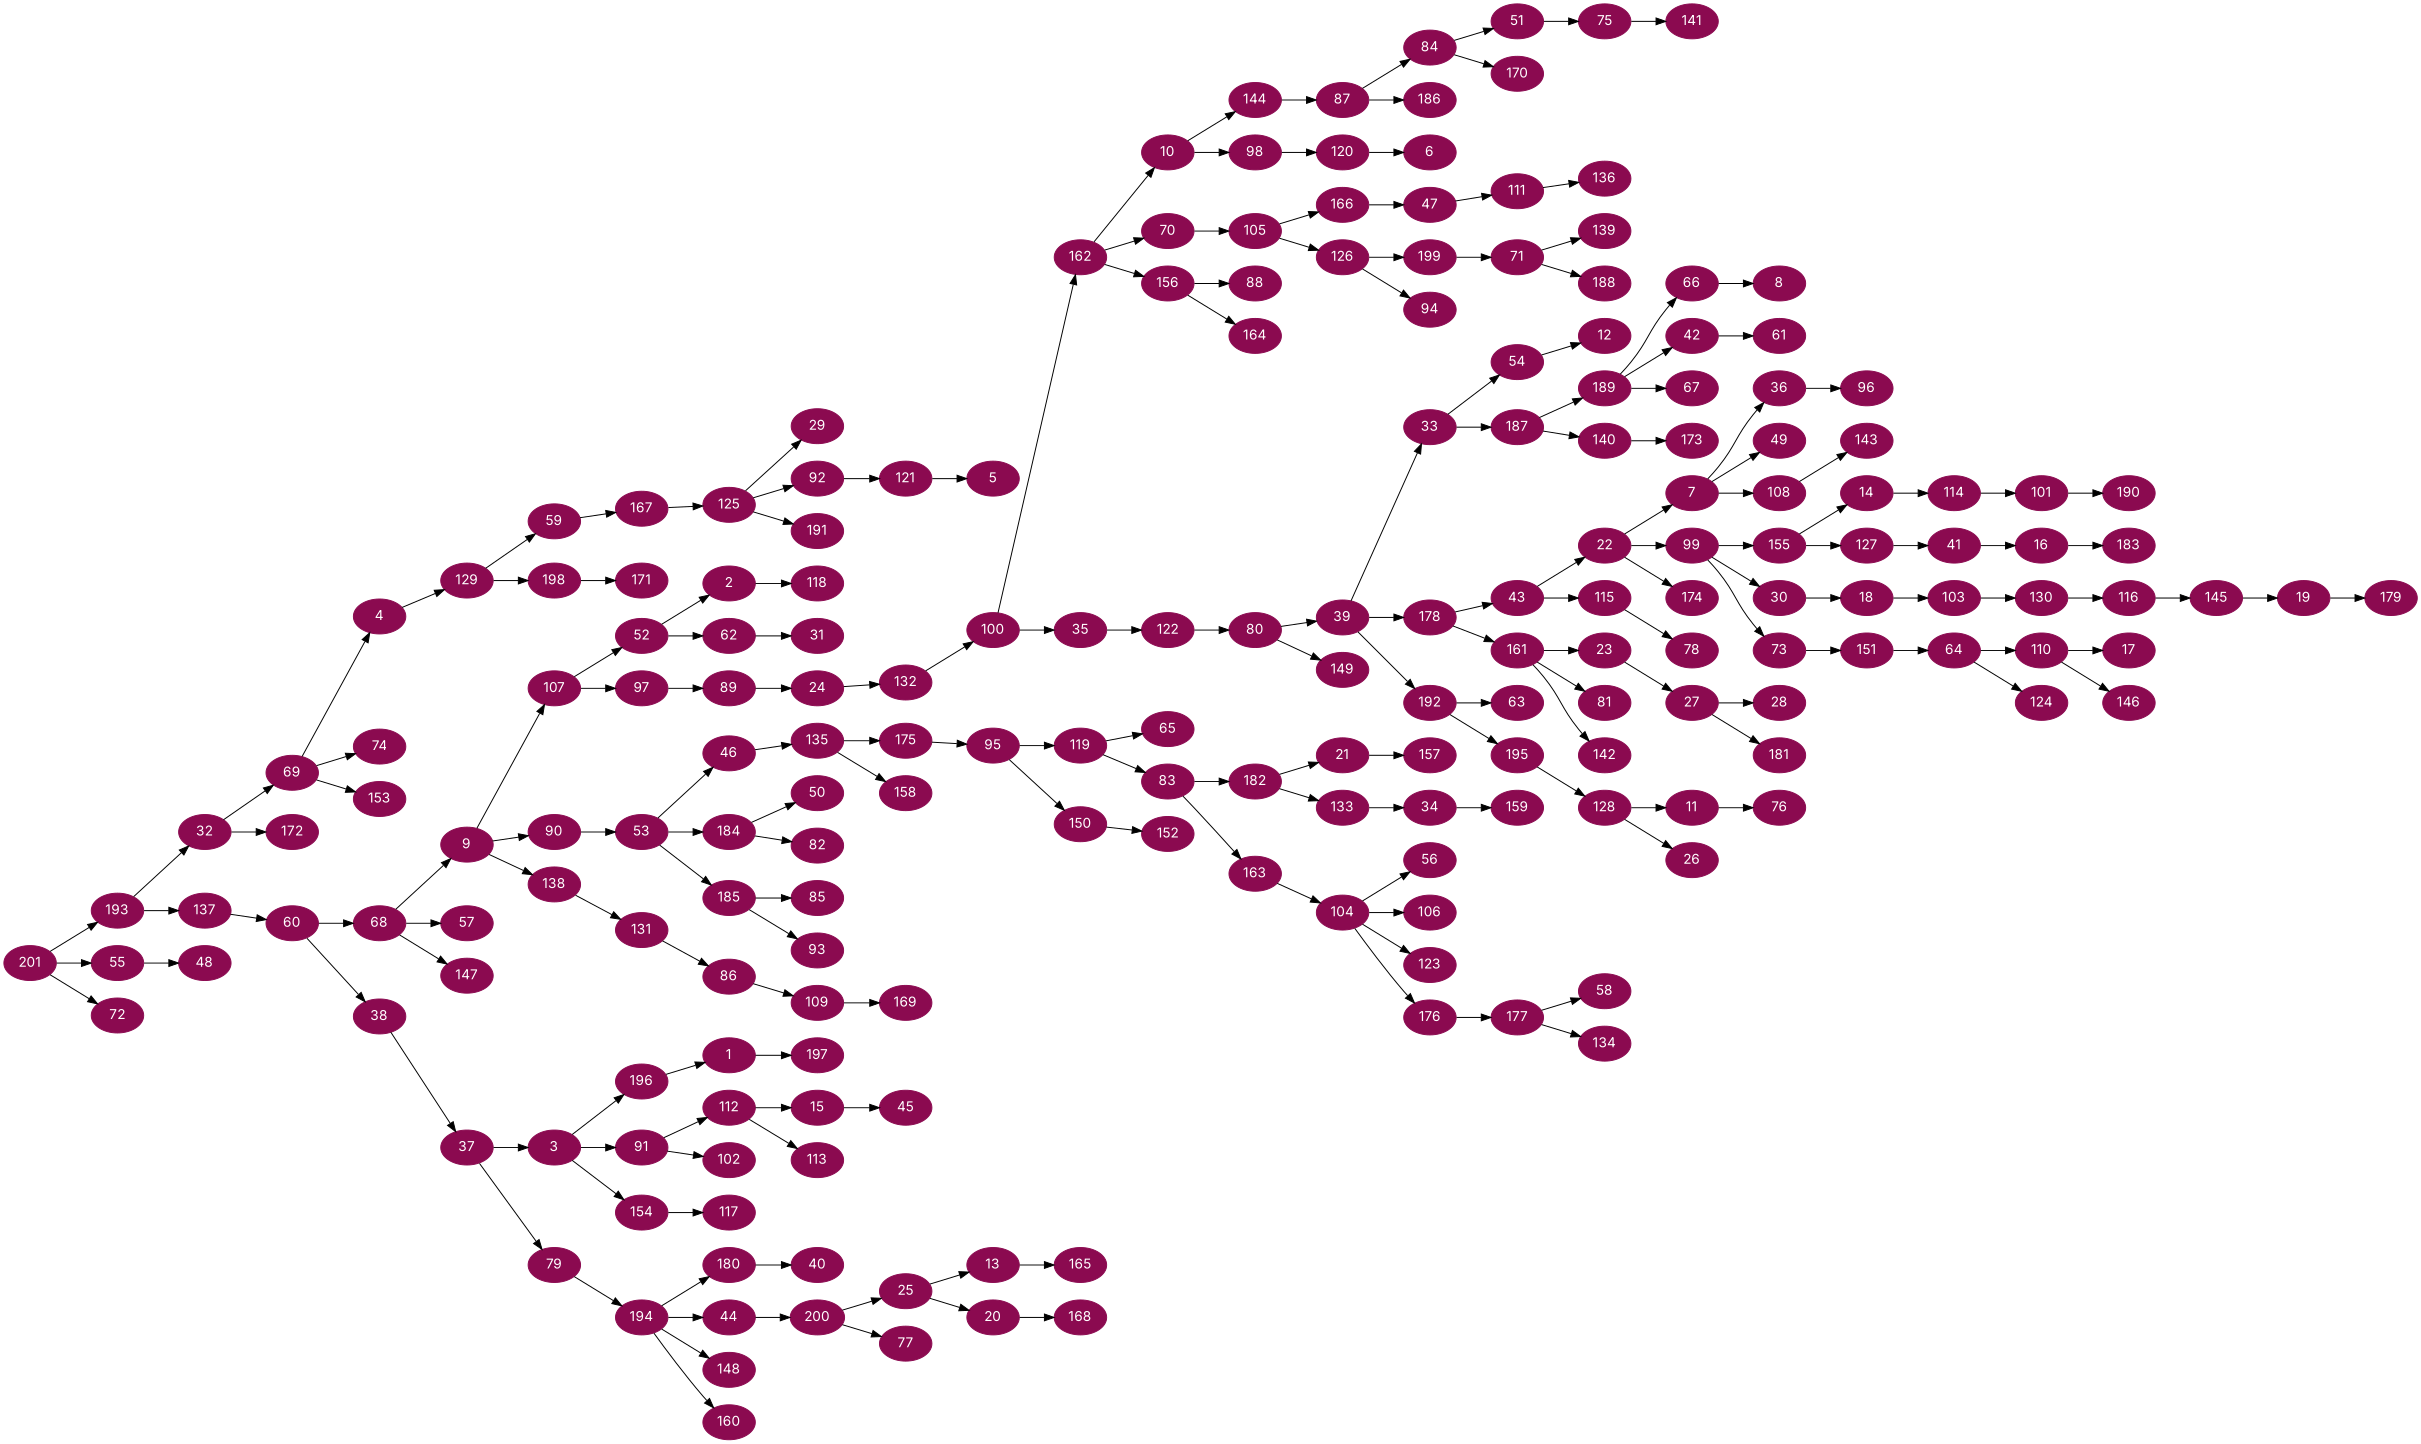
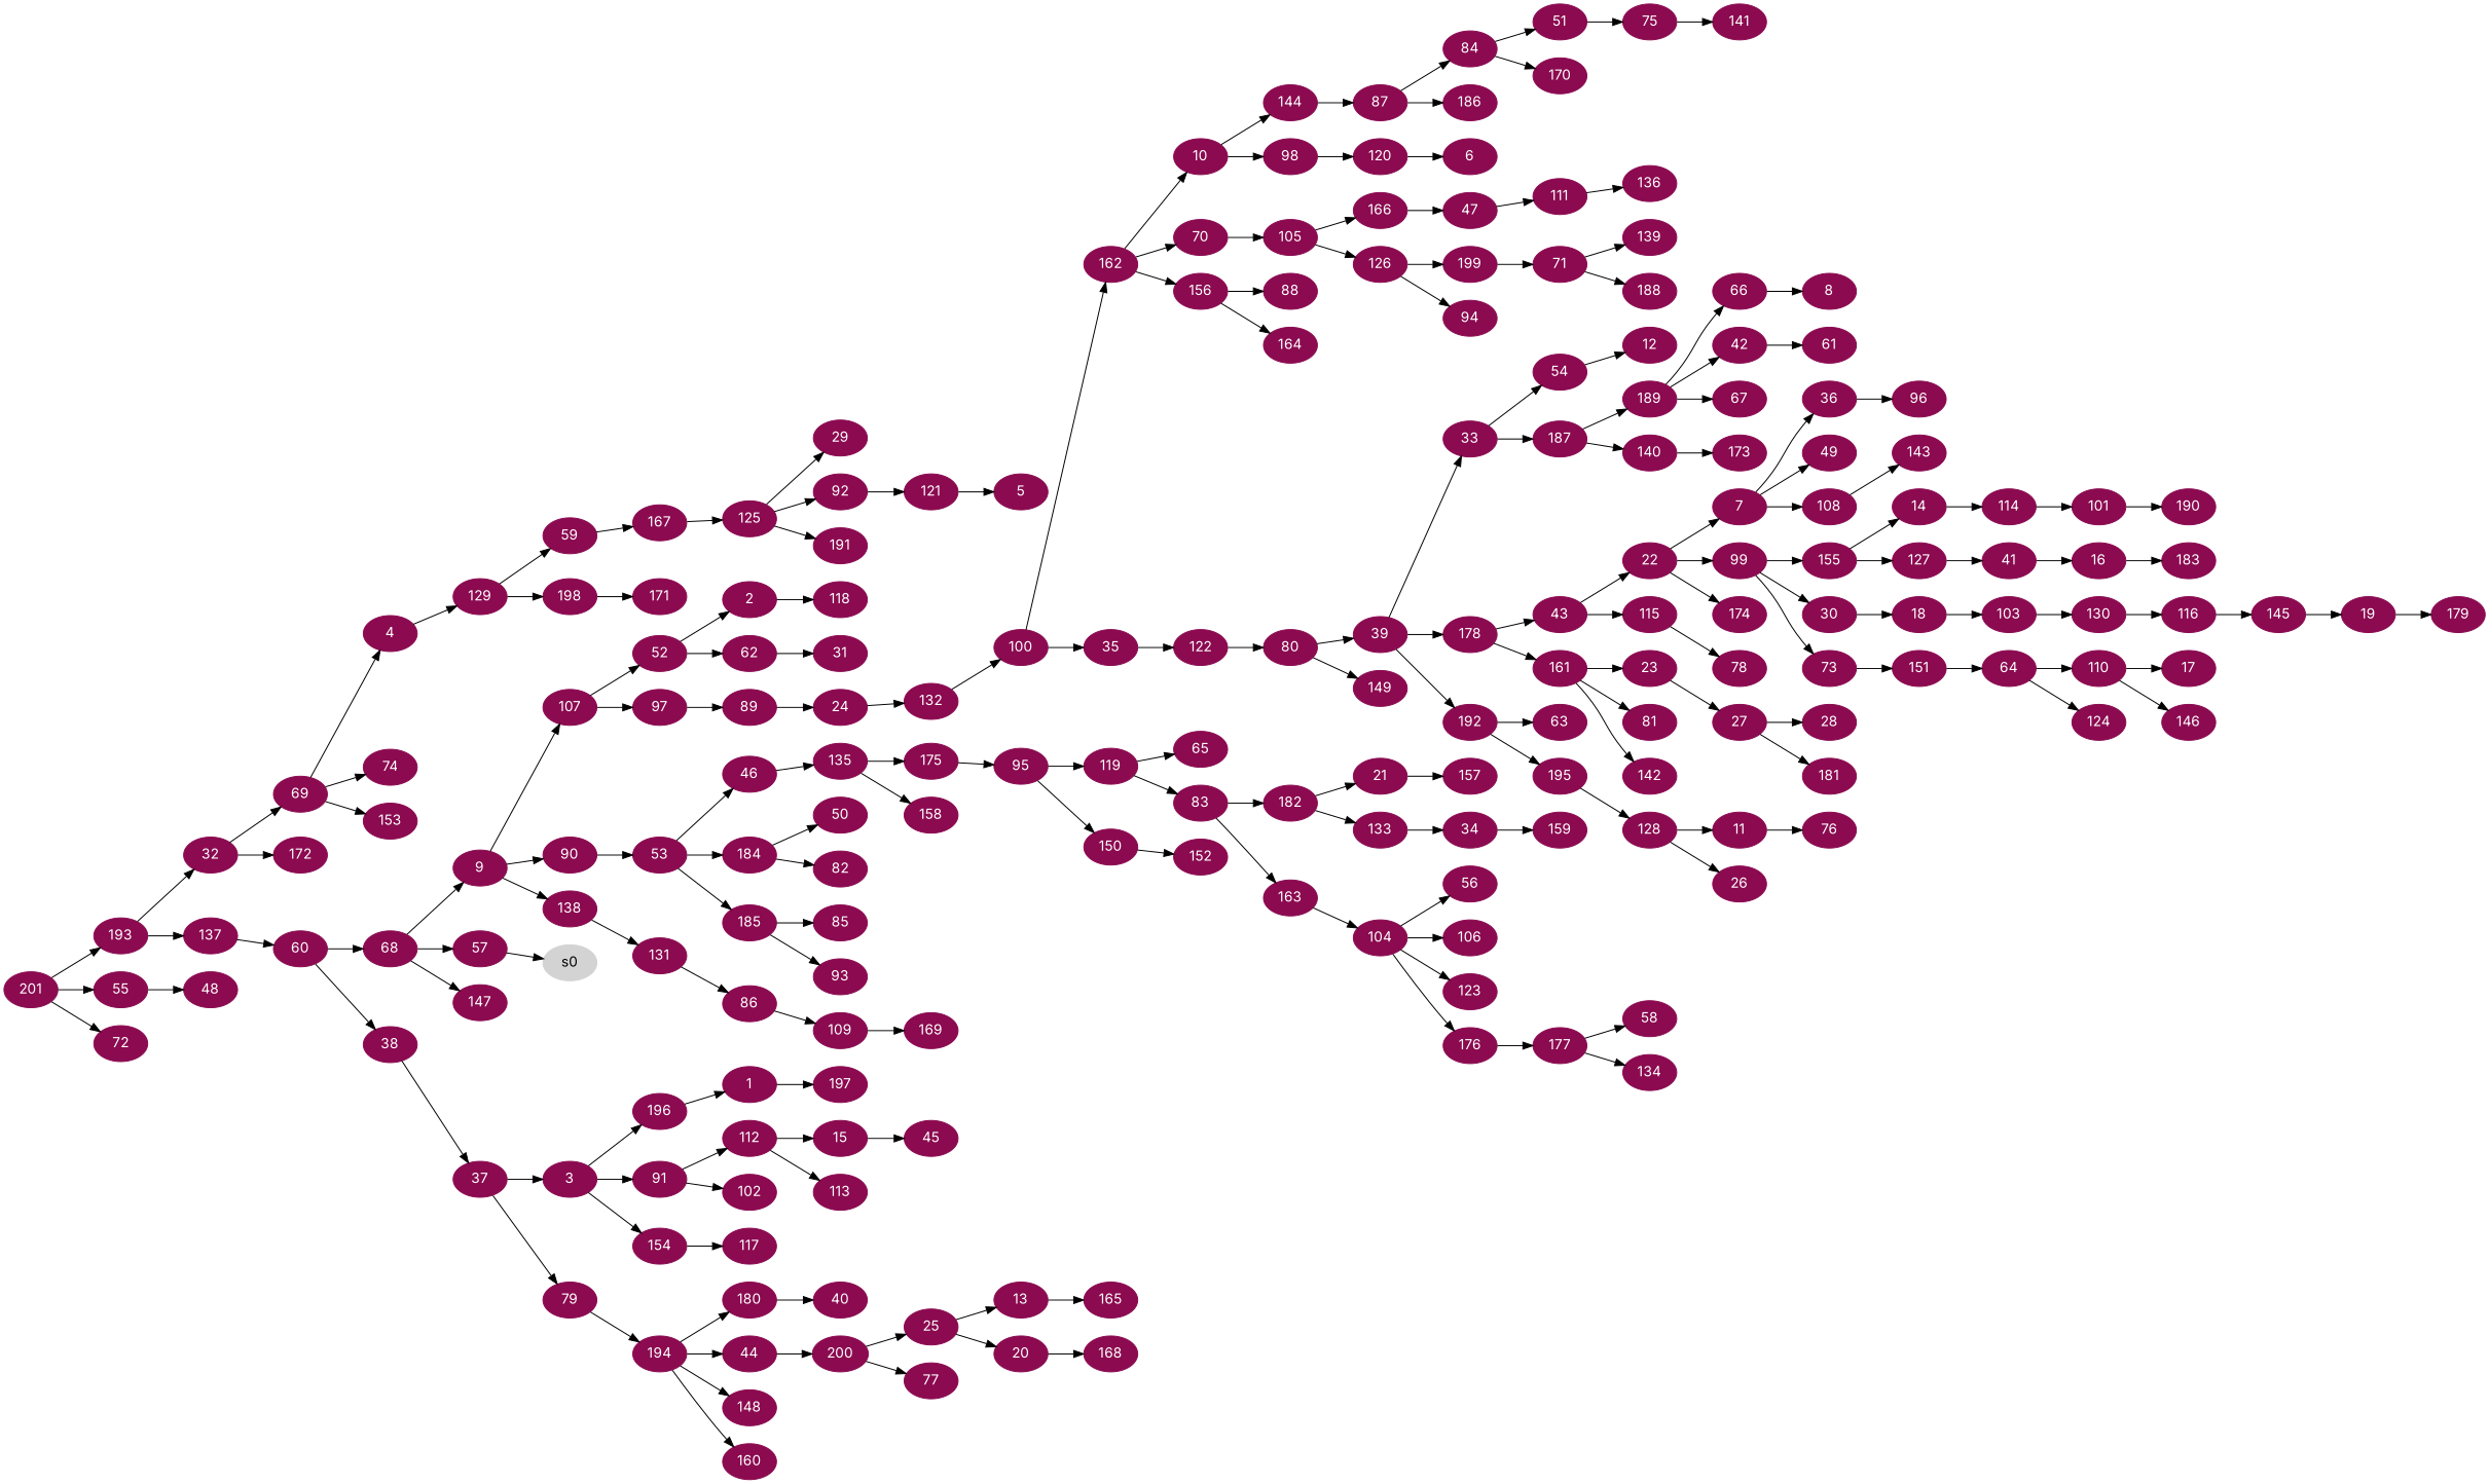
  digraph {
    rankdir=LR
    fontname=Inter
    node [color=deeppink4 fontcolor=white style=filled fontname=Inter]
    edge [fontname=Inter]
    196
    1
    197
    52
    2
    62
    118
    37
    3
    79
    91
    154
    69
    4
    74
    153
    129
    121
    5
    120
    6
    22
    7
    99
    174
    36
    49
    108
    66
    8
    68
    9
    57
    147
    107
    90
    138
    162
    10
    70
    156
    144
    98
    128
    11
    26
    76
    54
    12
    25
    13
    20
    165
    155
    14
    127
    114
    112
    15
    113
    45
    41
    16
    183
    110
    17
    146
    30
    18
    103
    145
    19
    179
    168
    182
    21
    133
    157
    43
    115
    161
    23
    81
    142
    27
    89
    24
    132
    200
    77
    28
    181
    125
    29
    92
    191
    73
    31
    193
    32
    137
    172
    39
    33
    178
    192
    187
    34
    159
    100
    35
    122
    96
    38
    60
    80
    149
    180
    40
    189
    42
    67
    61
    194
    44
    148
    160
    53
    46
    184
    185
    135
    166
    47
    111
    55
    48
    50
    82
    84
    51
    170
    75
    97
    201
    72
    104
    56
    106
    123
    176
+   s0 [color=lightgrey fontcolor=black]
    177
    58
    134
    59
    198
    167
    63
    195
    151
    64
    124
    119
    65
    83
    105
    199
    71
    139
    188
    141
    78
    163
    87
    186
    85
    93
    131
    86
    109
    88
    164
    102
    126
    94
    175
    95
    150
    101
    190
    130
    143
    169
    136
    116
    117
    158
    140
    173
    152
    171
    196 -> 1
    1 -> 197
    52 -> 2
    52 -> 62
    2 -> 118
    62 -> 31
    37 -> 3
    37 -> 79
    3 -> 196
    3 -> 91
    3 -> 154
    79 -> 194
    91 -> 112
    91 -> 102
    154 -> 117
    69 -> 4
    69 -> 74
    69 -> 153
    4 -> 129
    129 -> 59
    129 -> 198
    121 -> 5
    120 -> 6
    22 -> 7
    22 -> 99
    22 -> 174
    7 -> 36
    7 -> 49
    7 -> 108
    99 -> 155
    99 -> 30
    99 -> 73
    36 -> 96
    108 -> 143
    66 -> 8
    68 -> 9
    68 -> 57
    68 -> 147
    9 -> 107
    9 -> 90
    9 -> 138
+   57 -> s0
    107 -> 52
    107 -> 97
    90 -> 53
    138 -> 131
    162 -> 10
    162 -> 70
    162 -> 156
    10 -> 144
    10 -> 98
    70 -> 105
    156 -> 88
    156 -> 164
    144 -> 87
    98 -> 120
    128 -> 11
    128 -> 26
    11 -> 76
    54 -> 12
    25 -> 13
    25 -> 20
    13 -> 165
    20 -> 168
    155 -> 14
    155 -> 127
    14 -> 114
    127 -> 41
    114 -> 101
    112 -> 15
    112 -> 113
    15 -> 45
    41 -> 16
    16 -> 183
    110 -> 17
    110 -> 146
    30 -> 18
    18 -> 103
    103 -> 130
    145 -> 19
    19 -> 179
    182 -> 21
    182 -> 133
    21 -> 157
    133 -> 34
    43 -> 22
    43 -> 115
    115 -> 78
    161 -> 23
    161 -> 81
    161 -> 142
    23 -> 27
    27 -> 28
    27 -> 181
    89 -> 24
    24 -> 132
    132 -> 100
    200 -> 25
    200 -> 77
    125 -> 29
    125 -> 92
    125 -> 191
    92 -> 121
    73 -> 151
    193 -> 32
    193 -> 137
    32 -> 69
    32 -> 172
    137 -> 60
    39 -> 33
    39 -> 178
    39 -> 192
    33 -> 54
    33 -> 187
    178 -> 43
    178 -> 161
    192 -> 63
    192 -> 195
    187 -> 189
    187 -> 140
    34 -> 159
    100 -> 162
    100 -> 35
    35 -> 122
    122 -> 80
    38 -> 37
    60 -> 68
    60 -> 38
    80 -> 39
    80 -> 149
    180 -> 40
    189 -> 66
    189 -> 42
    189 -> 67
    42 -> 61
    194 -> 180
    194 -> 44
    194 -> 148
    194 -> 160
    44 -> 200
    53 -> 46
    53 -> 184
    53 -> 185
    46 -> 135
    184 -> 50
    184 -> 82
    185 -> 85
    185 -> 93
    135 -> 175
    135 -> 158
    166 -> 47
    47 -> 111
    111 -> 136
    55 -> 48
    84 -> 51
    84 -> 170
    51 -> 75
    75 -> 141
    97 -> 89
    201 -> 193
    201 -> 55
    201 -> 72
    104 -> 56
    104 -> 106
    104 -> 123
    104 -> 176
    176 -> 177
    177 -> 58
    177 -> 134
    59 -> 167
    198 -> 171
    167 -> 125
    195 -> 128
    151 -> 64
    64 -> 110
    64 -> 124
    119 -> 65
    119 -> 83
    83 -> 182
    83 -> 163
    105 -> 166
    105 -> 126
    199 -> 71
    71 -> 139
    71 -> 188
    163 -> 104
    87 -> 84
    87 -> 186
    131 -> 86
    86 -> 109
    109 -> 169
    126 -> 199
    126 -> 94
    175 -> 95
    95 -> 119
    95 -> 150
    150 -> 152
    101 -> 190
    130 -> 116
    116 -> 145
    140 -> 173
  }
